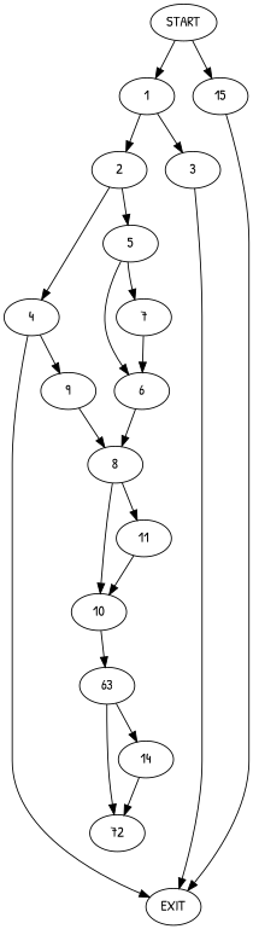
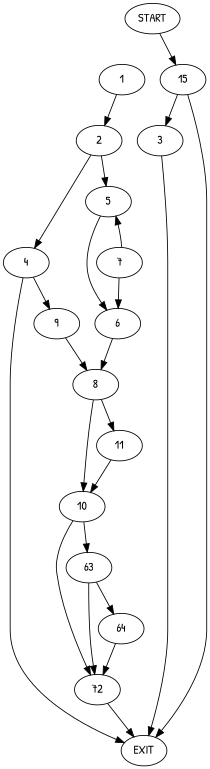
  digraph {
    fontname="Patrick Hand"
    node [fontname="Patrick Hand"]
    edge [fontname="Patrick Hand"]
    n1 [label=START]
    1
    15
    2
    3
    n6 [label=EXIT]
    4
    5
    9
    6
    7
    8
    10
    11
    n15 [label=72]
    n16 [label=63]
-   14
-   n1 -> 1
+   14 [label=64]
    n1 -> 15
    1 -> 2
-   1 -> 3
+   15 -> 3
    15 -> n6
    2 -> 4
    2 -> 5
    3 -> n6
    4 -> n6
    4 -> 9
    5 -> 6
-   5 -> 7
+   7 -> 5
    9 -> 8
    6 -> 8
    7 -> 6
    8 -> 10
    8 -> 11
+   10 -> n15
    10 -> n16
    11 -> 10
+   n15 -> n6
    n16 -> n15
    n16 -> 14
    14 -> n15
  }
